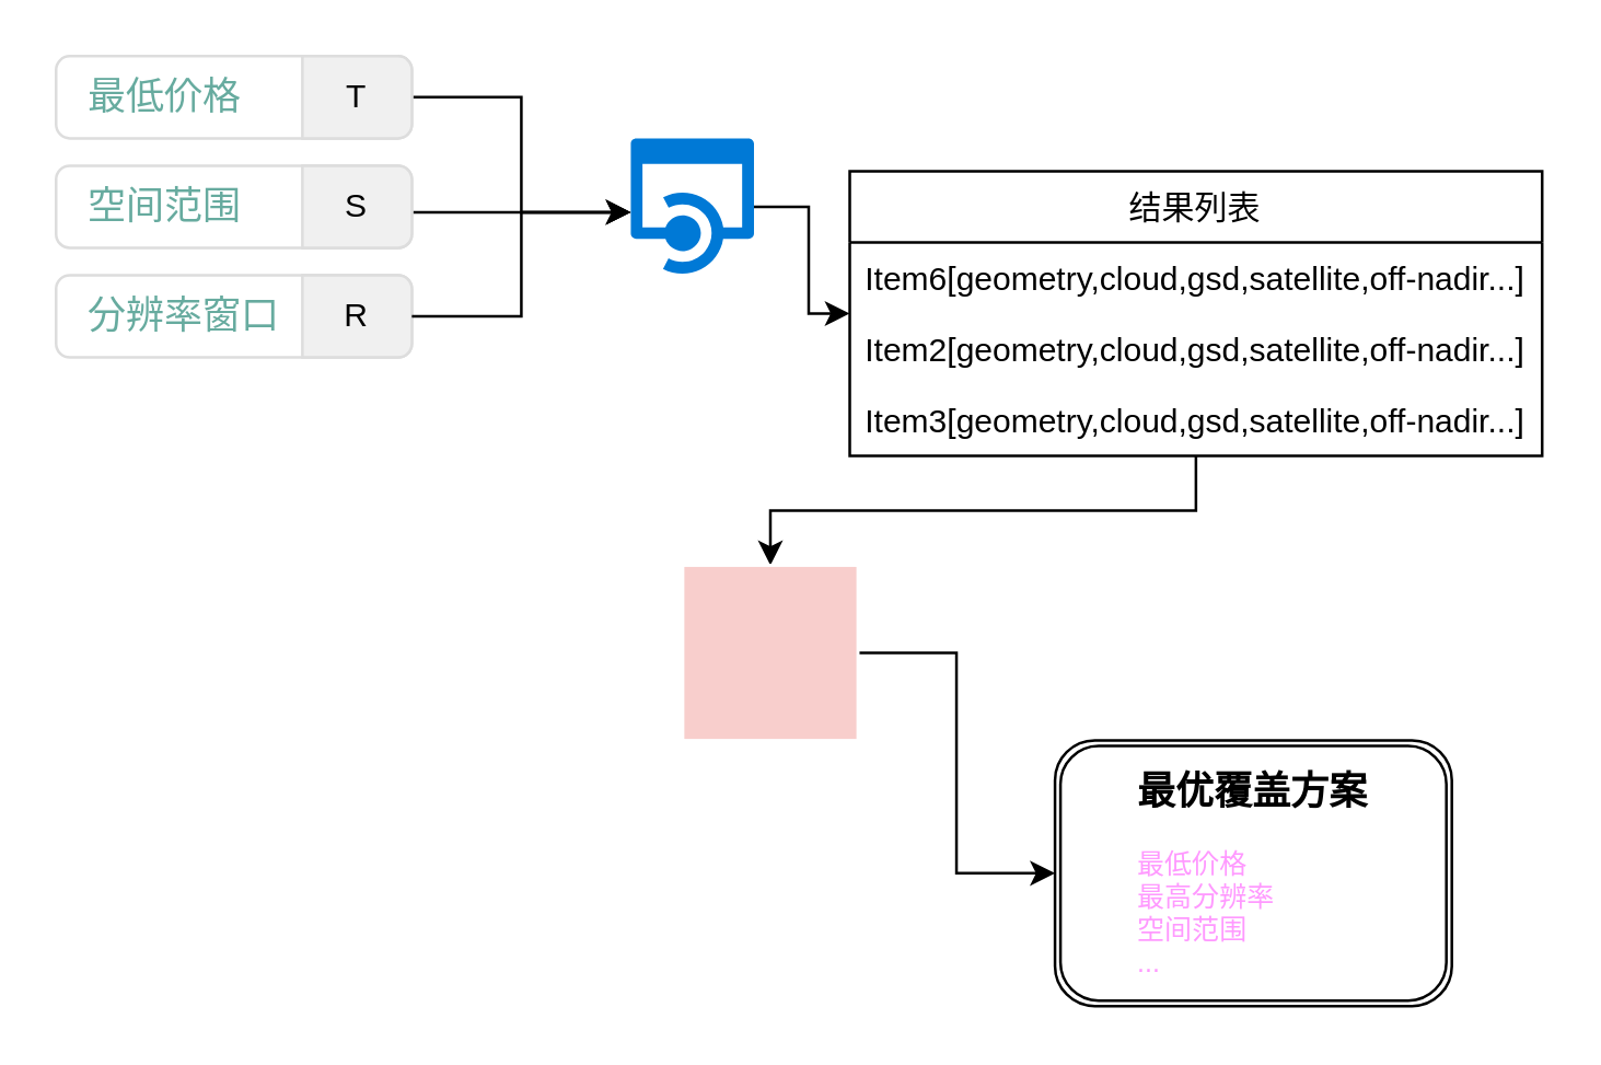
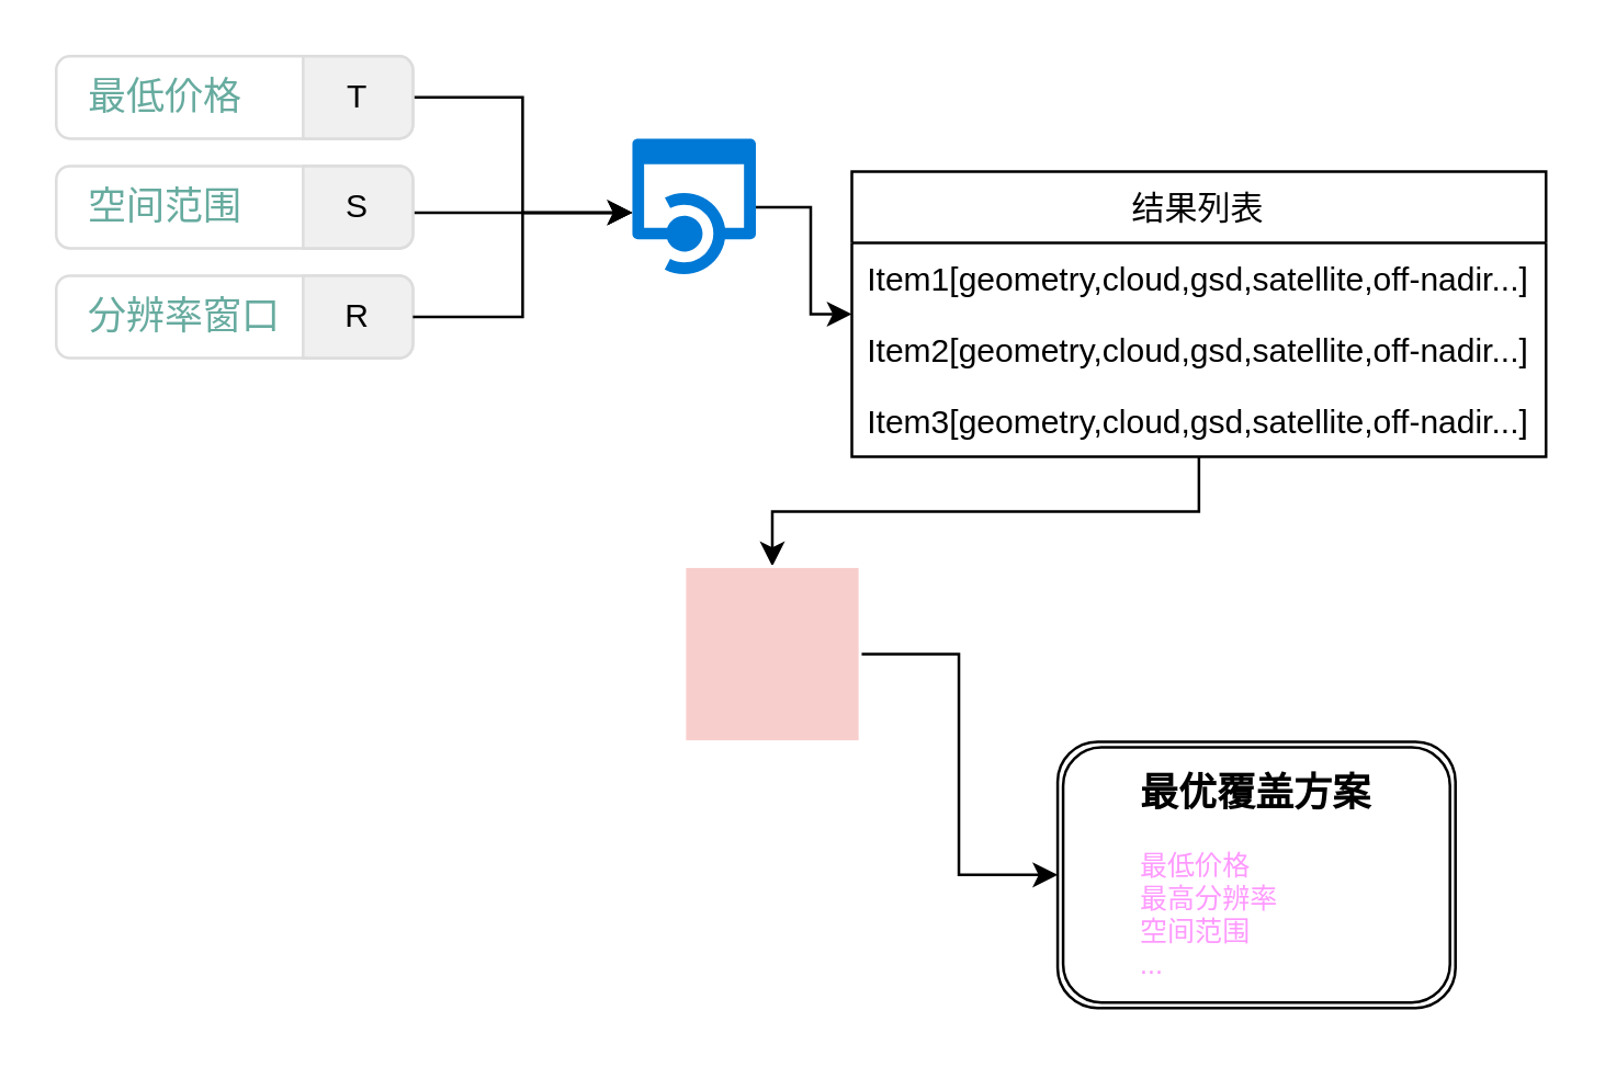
  <mxCell id="0" />
  <mxCell id="1" parent="0" />
  <mxCell id="2" style="edgeStyle=orthogonalEdgeStyle;rounded=0;orthogonalLoop=1;jettySize=auto;html=1;entryX=0;entryY=0.54;entryDx=0;entryDy=0;entryPerimeter=0;" parent="1" source="3" target="12" edge="1"><mxGeometry relative="1" as="geometry" /></mxCell>
  <mxCell id="3" value="&lt;font color=&quot;#67ab9f&quot;&gt;最低价格&lt;/font&gt;" style="html=1;shadow=0;dashed=0;shape=mxgraph.bootstrap.rrect;rSize=5;strokeColor=#dddddd;fillColor=#ffffff;spacingLeft=10;fontSize=14;align=left;fontColor=#dddddd;whiteSpace=wrap;" parent="1" vertex="1"><mxGeometry x="20" y="20" width="130" height="30" as="geometry" /></mxCell>
  <mxCell id="4" value="T" style="html=1;shadow=0;dashed=0;shape=mxgraph.bootstrap.rightButton;rSize=5;strokeColor=#dddddd;fillColor=#f0f0f0;whiteSpace=wrap;resizeHeight=1;" parent="3" vertex="1"><mxGeometry x="1" width="40" height="30" relative="1" as="geometry"><mxPoint x="-40" as="offset" /></mxGeometry></mxCell>
  <mxCell id="5" style="edgeStyle=orthogonalEdgeStyle;rounded=0;orthogonalLoop=1;jettySize=auto;html=1;entryX=0;entryY=0.54;entryDx=0;entryDy=0;entryPerimeter=0;" parent="1" source="6" target="12" edge="1"><mxGeometry relative="1" as="geometry"><Array as="points"><mxPoint x="170" y="77" /><mxPoint x="170" y="77" /></Array></mxGeometry></mxCell>
  <mxCell id="6" value="&lt;font color=&quot;#67ab9f&quot;&gt;空间范围&lt;/font&gt;" style="html=1;shadow=0;dashed=0;shape=mxgraph.bootstrap.rrect;rSize=5;strokeColor=#dddddd;fillColor=#ffffff;spacingLeft=10;fontSize=14;align=left;fontColor=#dddddd;whiteSpace=wrap;" parent="1" vertex="1"><mxGeometry x="20" y="60" width="130" height="30" as="geometry" /></mxCell>
  <mxCell id="7" value="S" style="html=1;shadow=0;dashed=0;shape=mxgraph.bootstrap.rightButton;rSize=5;strokeColor=#dddddd;fillColor=#f0f0f0;whiteSpace=wrap;resizeHeight=1;" parent="6" vertex="1"><mxGeometry x="1" width="40" height="30" relative="1" as="geometry"><mxPoint x="-40" as="offset" /></mxGeometry></mxCell>
  <mxCell id="8" value="&lt;font color=&quot;#67ab9f&quot;&gt;分辨率窗口&lt;/font&gt;" style="html=1;shadow=0;dashed=0;shape=mxgraph.bootstrap.rrect;rSize=5;strokeColor=#dddddd;fillColor=#ffffff;spacingLeft=10;fontSize=14;align=left;fontColor=#dddddd;whiteSpace=wrap;" parent="1" vertex="1"><mxGeometry x="20" y="100" width="130" height="30" as="geometry" /></mxCell>
  <mxCell id="9" value="R" style="html=1;shadow=0;dashed=0;shape=mxgraph.bootstrap.rightButton;rSize=5;strokeColor=#dddddd;fillColor=#f0f0f0;whiteSpace=wrap;resizeHeight=1;" parent="8" vertex="1"><mxGeometry x="1" width="40" height="30" relative="1" as="geometry"><mxPoint x="-40" as="offset" /></mxGeometry></mxCell>
  <mxCell id="10" style="edgeStyle=orthogonalEdgeStyle;rounded=0;orthogonalLoop=1;jettySize=auto;html=1;entryX=0;entryY=0.54;entryDx=0;entryDy=0;entryPerimeter=0;" parent="8" source="9" target="12" edge="1"><mxGeometry relative="1" as="geometry" /></mxCell>
  <mxCell id="11" style="edgeStyle=orthogonalEdgeStyle;rounded=0;orthogonalLoop=1;jettySize=auto;html=1;exitX=1;exitY=0.5;exitDx=0;exitDy=0;exitPerimeter=0;entryX=0;entryY=0.5;entryDx=0;entryDy=0;" parent="1" source="12" target="14" edge="1"><mxGeometry relative="1" as="geometry" /></mxCell>
  <mxCell id="12" value="" style="shadow=0;dashed=0;html=1;strokeColor=none;labelPosition=center;verticalLabelPosition=bottom;verticalAlign=top;align=center;shape=mxgraph.mscae.cloud.api_app;fillColor=#0079D6;" parent="1" vertex="1"><mxGeometry x="230" y="50" width="45" height="50" as="geometry" /></mxCell>
  <mxCell id="13" style="edgeStyle=orthogonalEdgeStyle;rounded=0;orthogonalLoop=1;jettySize=auto;html=1;entryX=0.5;entryY=0;entryDx=0;entryDy=0;" parent="1" source="14" target="19" edge="1"><mxGeometry relative="1" as="geometry" /></mxCell>
  <mxCell id="14" value="&#10;结果列表&#10;" style="swimlane;fontStyle=0;childLayout=stackLayout;horizontal=1;startSize=26;fillColor=none;horizontalStack=0;resizeParent=1;resizeParentMax=0;resizeLast=0;collapsible=1;marginBottom=0;align=center;" parent="1" vertex="1"><mxGeometry x="310" y="62" width="253" height="104" as="geometry"><mxRectangle x="350" y="182" width="75" height="26" as="alternateBounds" /></mxGeometry></mxCell>
- <mxCell id="15" value="Item6[geometry,cloud,gsd,satellite,off-nadir...]" style="text;strokeColor=none;fillColor=none;align=left;verticalAlign=top;spacingLeft=4;spacingRight=4;overflow=hidden;rotatable=0;points=[[0,0.5],[1,0.5]];portConstraint=eastwest;" parent="14" vertex="1"><mxGeometry y="26" width="253" height="26" as="geometry" /></mxCell>
+ <mxCell id="15" value="Item1[geometry,cloud,gsd,satellite,off-nadir...]" style="text;strokeColor=none;fillColor=none;align=left;verticalAlign=top;spacingLeft=4;spacingRight=4;overflow=hidden;rotatable=0;points=[[0,0.5],[1,0.5]];portConstraint=eastwest;" parent="14" vertex="1"><mxGeometry y="26" width="253" height="26" as="geometry" /></mxCell>
  <mxCell id="16" value="Item2[geometry,cloud,gsd,satellite,off-nadir...]" style="text;strokeColor=none;fillColor=none;align=left;verticalAlign=top;spacingLeft=4;spacingRight=4;overflow=hidden;rotatable=0;points=[[0,0.5],[1,0.5]];portConstraint=eastwest;" parent="14" vertex="1"><mxGeometry y="52" width="253" height="26" as="geometry" /></mxCell>
  <mxCell id="17" value="Item3[geometry,cloud,gsd,satellite,off-nadir...]" style="text;strokeColor=none;fillColor=none;align=left;verticalAlign=top;spacingLeft=4;spacingRight=4;overflow=hidden;rotatable=0;points=[[0,0.5],[1,0.5]];portConstraint=eastwest;" parent="14" vertex="1"><mxGeometry y="78" width="253" height="26" as="geometry" /></mxCell>
  <mxCell id="18" style="edgeStyle=orthogonalEdgeStyle;rounded=0;orthogonalLoop=1;jettySize=auto;html=1;exitX=1;exitY=0.5;exitDx=0;exitDy=0;" parent="1" source="19" target="20" edge="1"><mxGeometry relative="1" as="geometry" /></mxCell>
  <mxCell id="19" value="" style="shape=image;html=1;verticalAlign=top;verticalLabelPosition=bottom;labelBackgroundColor=#ffffff;imageAspect=0;aspect=fixed;image=https://cdn3.iconfinder.com/data/icons/technology-mix/200/Technology_Mix_-_Final-15-128.png;align=center;imageBorder=#FFFFFF;imageBackground=#F8CECC;" parent="1" vertex="1"><mxGeometry x="249" y="206" width="64" height="64" as="geometry" /></mxCell>
  <mxCell id="20" value="&lt;font style=&quot;font-size: 14px&quot;&gt;&lt;b&gt;最优覆盖方案&lt;/b&gt;&lt;/font&gt;&lt;br&gt;&lt;div style=&quot;text-align: left ; font-size: 10px&quot;&gt;&lt;span style=&quot;font-size: 10px&quot;&gt;&lt;br&gt;&lt;/span&gt;&lt;/div&gt;&lt;div style=&quot;text-align: left ; font-size: 10px&quot;&gt;&lt;span style=&quot;font-size: 10px&quot;&gt;&lt;font color=&quot;#ff99ff&quot;&gt;最低价格&lt;/font&gt;&lt;/span&gt;&lt;/div&gt;&lt;div style=&quot;text-align: left ; font-size: 10px&quot;&gt;&lt;span style=&quot;font-size: 10px&quot;&gt;&lt;font color=&quot;#ff99ff&quot;&gt;最高分辨率&lt;/font&gt;&lt;/span&gt;&lt;/div&gt;&lt;div style=&quot;text-align: left ; font-size: 10px&quot;&gt;&lt;span style=&quot;font-size: 10px&quot;&gt;&lt;font color=&quot;#ff99ff&quot;&gt;空间范围&lt;/font&gt;&lt;/span&gt;&lt;/div&gt;&lt;div style=&quot;text-align: left ; font-size: 10px&quot;&gt;&lt;span style=&quot;font-size: 10px&quot;&gt;&lt;font color=&quot;#ff99ff&quot;&gt;...&lt;/font&gt;&lt;/span&gt;&lt;/div&gt;" style="shape=ext;double=1;rounded=1;whiteSpace=wrap;html=1;align=center;" parent="1" vertex="1"><mxGeometry x="385" y="270" width="145" height="97" as="geometry" /></mxCell>
